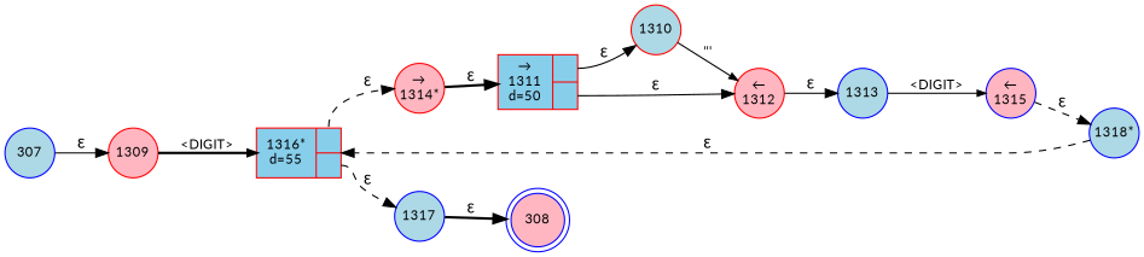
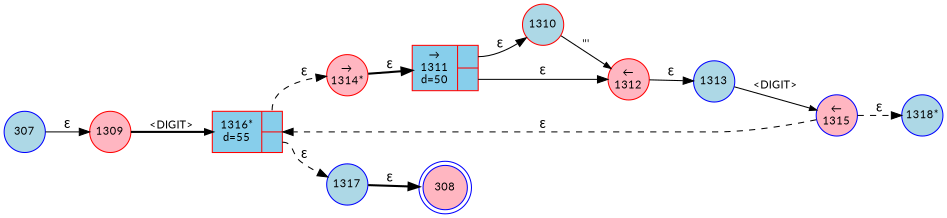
  digraph {
    fontname=Lato
    rankdir=LR
    node [color=blue fillcolor=lightpink fixedsize=true fontname=Lato fontsize=11 shape=circle style=filled peripheries=1]
    edge [fontname=Lato style=solid]
    n1 [label=308 shape=doublecircle width=.6 peripheries=""]
    n2 [color=red label="&larr;\n1312" width=.55]
    n3 [fillcolor=lightblue label=1313 width=.55]
    n4 [label="&larr;\n1315" width=.55]
    n5 [fillcolor=lightblue label="1318*" width=.55]
    n6 [color=red label="&rarr;\n1314*" width=.55]
    n7 [color=red fillcolor=skyblue fixedsize=false label="{&rarr;\n1311\nd=50|{<p0>|<p1>}}" shape=record]
    n8 [color=red fillcolor=lightblue label=1310 width=.55]
    n9 [fillcolor=lightblue label=307 width=.55]
    n10 [color=red label=1309 width=.55]
    n11 [color=red fillcolor=skyblue fixedsize=false label="{1316*\nd=55|{<p0>|<p1>}}" shape=record]
    n12 [fillcolor=lightblue label=1317 width=.55]
    n2 -> n3 [label="&epsilon;"]
    n3 -> n4 [arrowhead=normal arrowsize=.7 fontsize=11 label="<DIGIT>"]
    n4 -> n5 [label="&epsilon;" style=dashed]
-   n5 -> n11 [label="&epsilon;" style=dashed]
+   n4 -> n11 [label="&epsilon;" style=dashed]
    n6 -> n7 [label="&epsilon;" style=bold]
    n7 -> n2 [label="&epsilon;" tailport=p1]
    n7 -> n8 [label="&epsilon;" tailport=p0]
    n8 -> n2 [arrowhead=normal arrowsize=.7 fontsize=11 label="'''"]
    n9 -> n10 [label="&epsilon;"]
    n10 -> n11 [arrowhead=normal arrowsize=.7 fontsize=11 label="<DIGIT>" style=bold]
    n11 -> n6 [label="&epsilon;" style=dashed tailport=p0]
    n11 -> n12 [label="&epsilon;" style=dashed tailport=p1]
    n12 -> n1 [label="&epsilon;" style=bold]
  }
